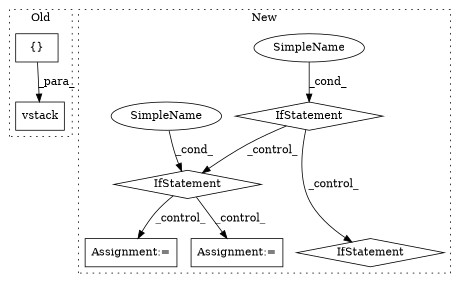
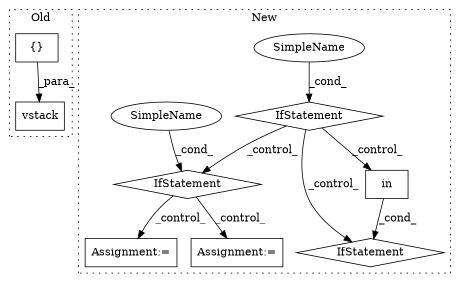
  digraph {
    node [a=25 shape=box]
    n1 [a=32 l="7,1" label=vstack s="1975,2050"]
    n2 [a=4 l="1,1" label="{}" s="1991,2049"]
+   n3 [a=105 l=26 label=in s=2168]
    n4 [l="4,2" label=IfStatement s="2001,2026" shape=diamond]
    n5 [a=42 label=SimpleName shape=ellipse]
    n6 [l="4,2" label=IfStatement s="2036,2058" shape=diamond]
    n7 [a=42 label=SimpleName shape=ellipse]
    n8 [a=7 l=1 label="Assignment:=" s=2127]
    n9 [l="8,2" label=IfStatement s="2160,2194" shape=diamond]
    n10 [a=7 l=1 label="Assignment:=" s=2082]
    subgraph cluster_1 {
      label=Old
      style=dotted
      n1
      n2
    }
    subgraph cluster_2 {
      label=New
      style=dotted
+     n3
      n4
      n5
      n6
      n7
      n8
      n9
      n10
    }
    n2 -> n1 [label=_para_]
+   n3 -> n9 [label=_cond_]
+   n4 -> n3 [label=_control_]
    n4 -> n6 [label=_control_]
    n4 -> n9 [label=_control_]
    n5 -> n4 [label=_cond_]
    n6 -> n8 [label=_control_]
    n6 -> n10 [label=_control_]
    n7 -> n6 [label=_cond_]
  }
